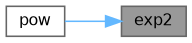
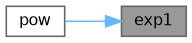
  digraph {
    rankdir=RL
    node [fontname=Helvetica fontsize=10 shape=box style=filled]
-   n1 [color=gray40 fillcolor=grey60 fontcolor=black height=0.2 label=exp2 width=0.4]
+   n1 [color=gray40 fillcolor=grey60 fontcolor=black height=0.2 label=exp1 width=0.4]
    n2 [color=grey40 fillcolor=white height=0.2 label=pow width=0.4]
    n1 -> n2 [color=steelblue1 dir=back fontname=Helvetica fontsize=10 labelfontname=Helvetica labelfontsize=10 style=solid]
  }
